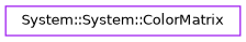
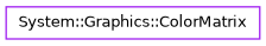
  digraph {
    rankdir=LR
-   n1 [color=purple fillcolor=white fontname=Helvetica fontsize=10 height=0.2 label="System::System::ColorMatrix" shape=record style=filled width=0.4]
+   n1 [color=purple fillcolor=white fontname=Helvetica fontsize=10 height=0.2 label="System::Graphics::ColorMatrix" shape=record style=filled width=0.4]
  }
